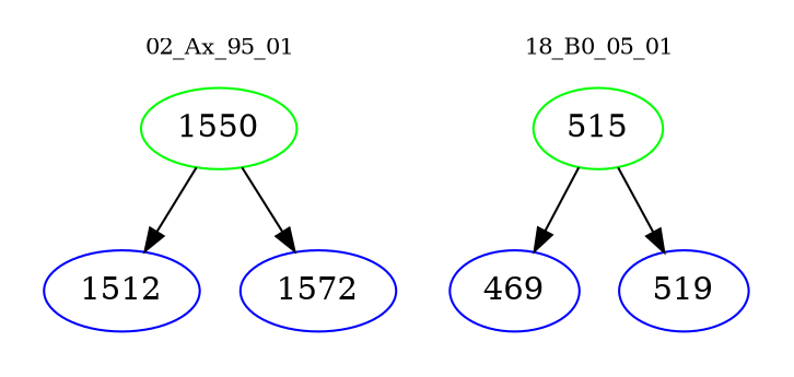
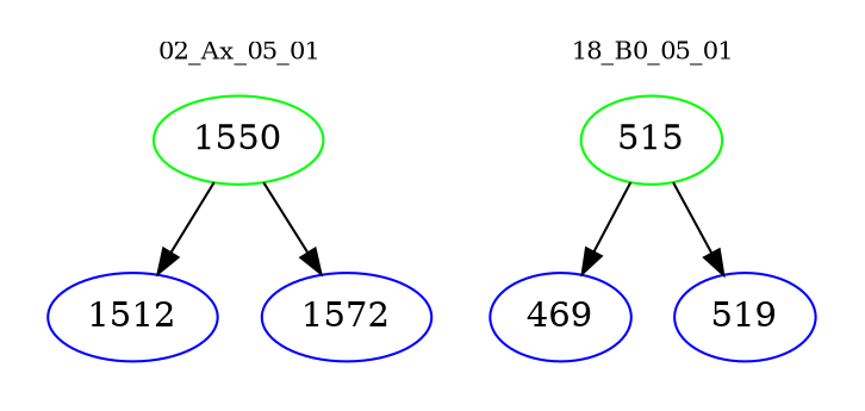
  digraph {
    fontname="DejaVu Serif"
    node [color=blue fontname="DejaVu Serif"]
    edge [color=black fontname="DejaVu Serif"]
    n1 [color=green label=1550]
    n2 [label=1512]
    n3 [label=1572]
    n4 [color=green label=515]
    n5 [label=469]
    n6 [label=519]
    subgraph cluster_1 {
      color=white
      fontsize=10
-     label="02_Ax_95_01"
+     label="02_Ax_05_01"
      n1
      n2
      n3
    }
    subgraph cluster_2 {
      color=white
      fontsize=10
      label="18_B0_05_01"
      n4
      n5
      n6
    }
    n1 -> n2
    n1 -> n3
    n4 -> n5
    n4 -> n6
  }
